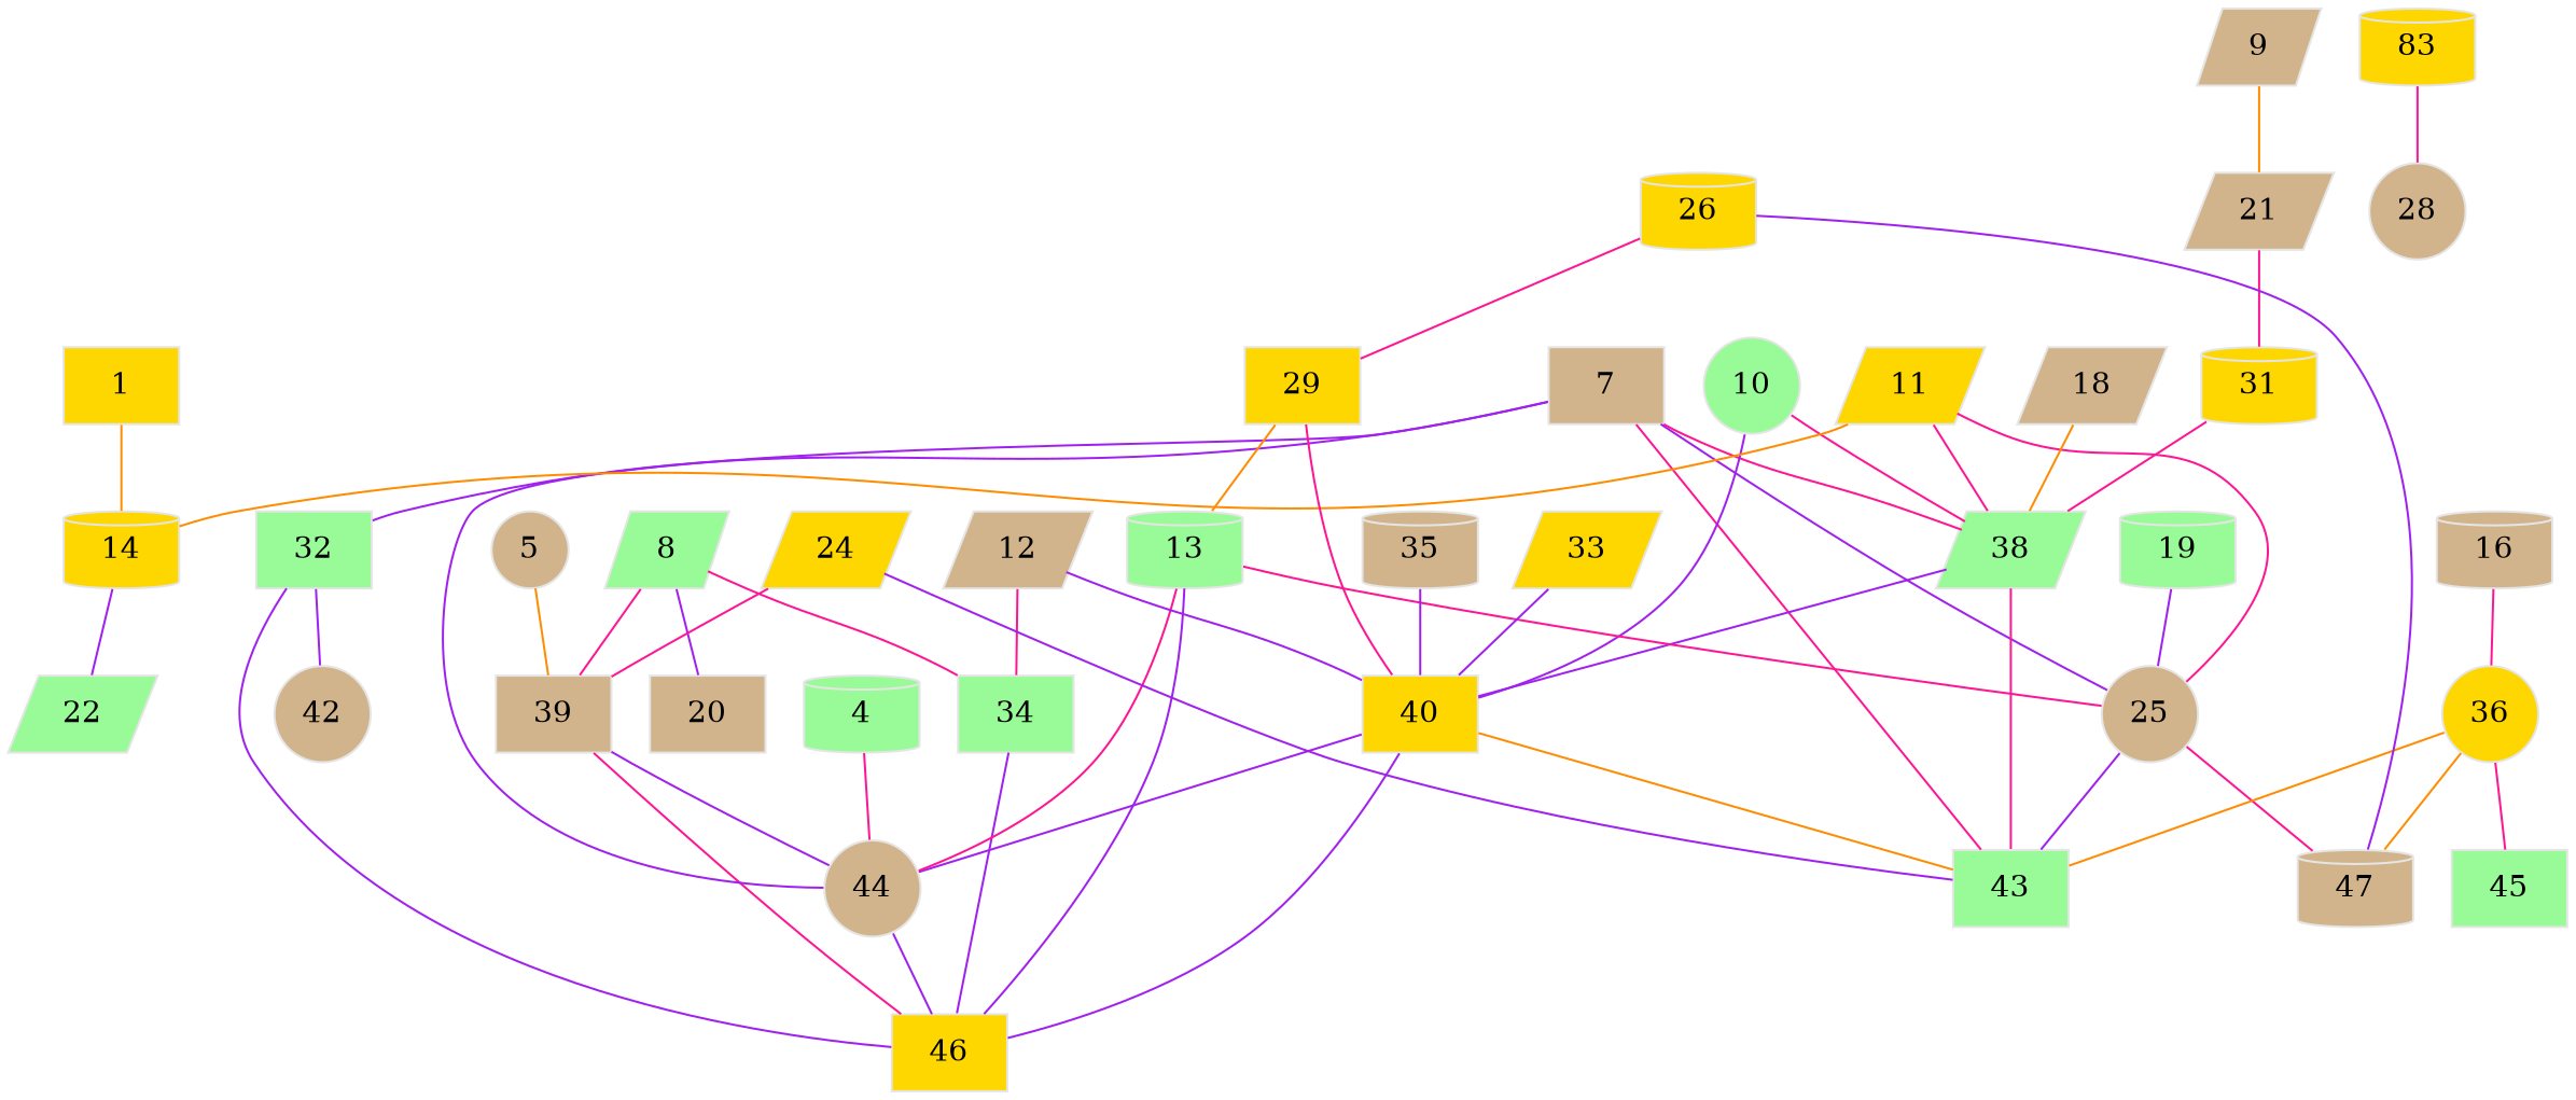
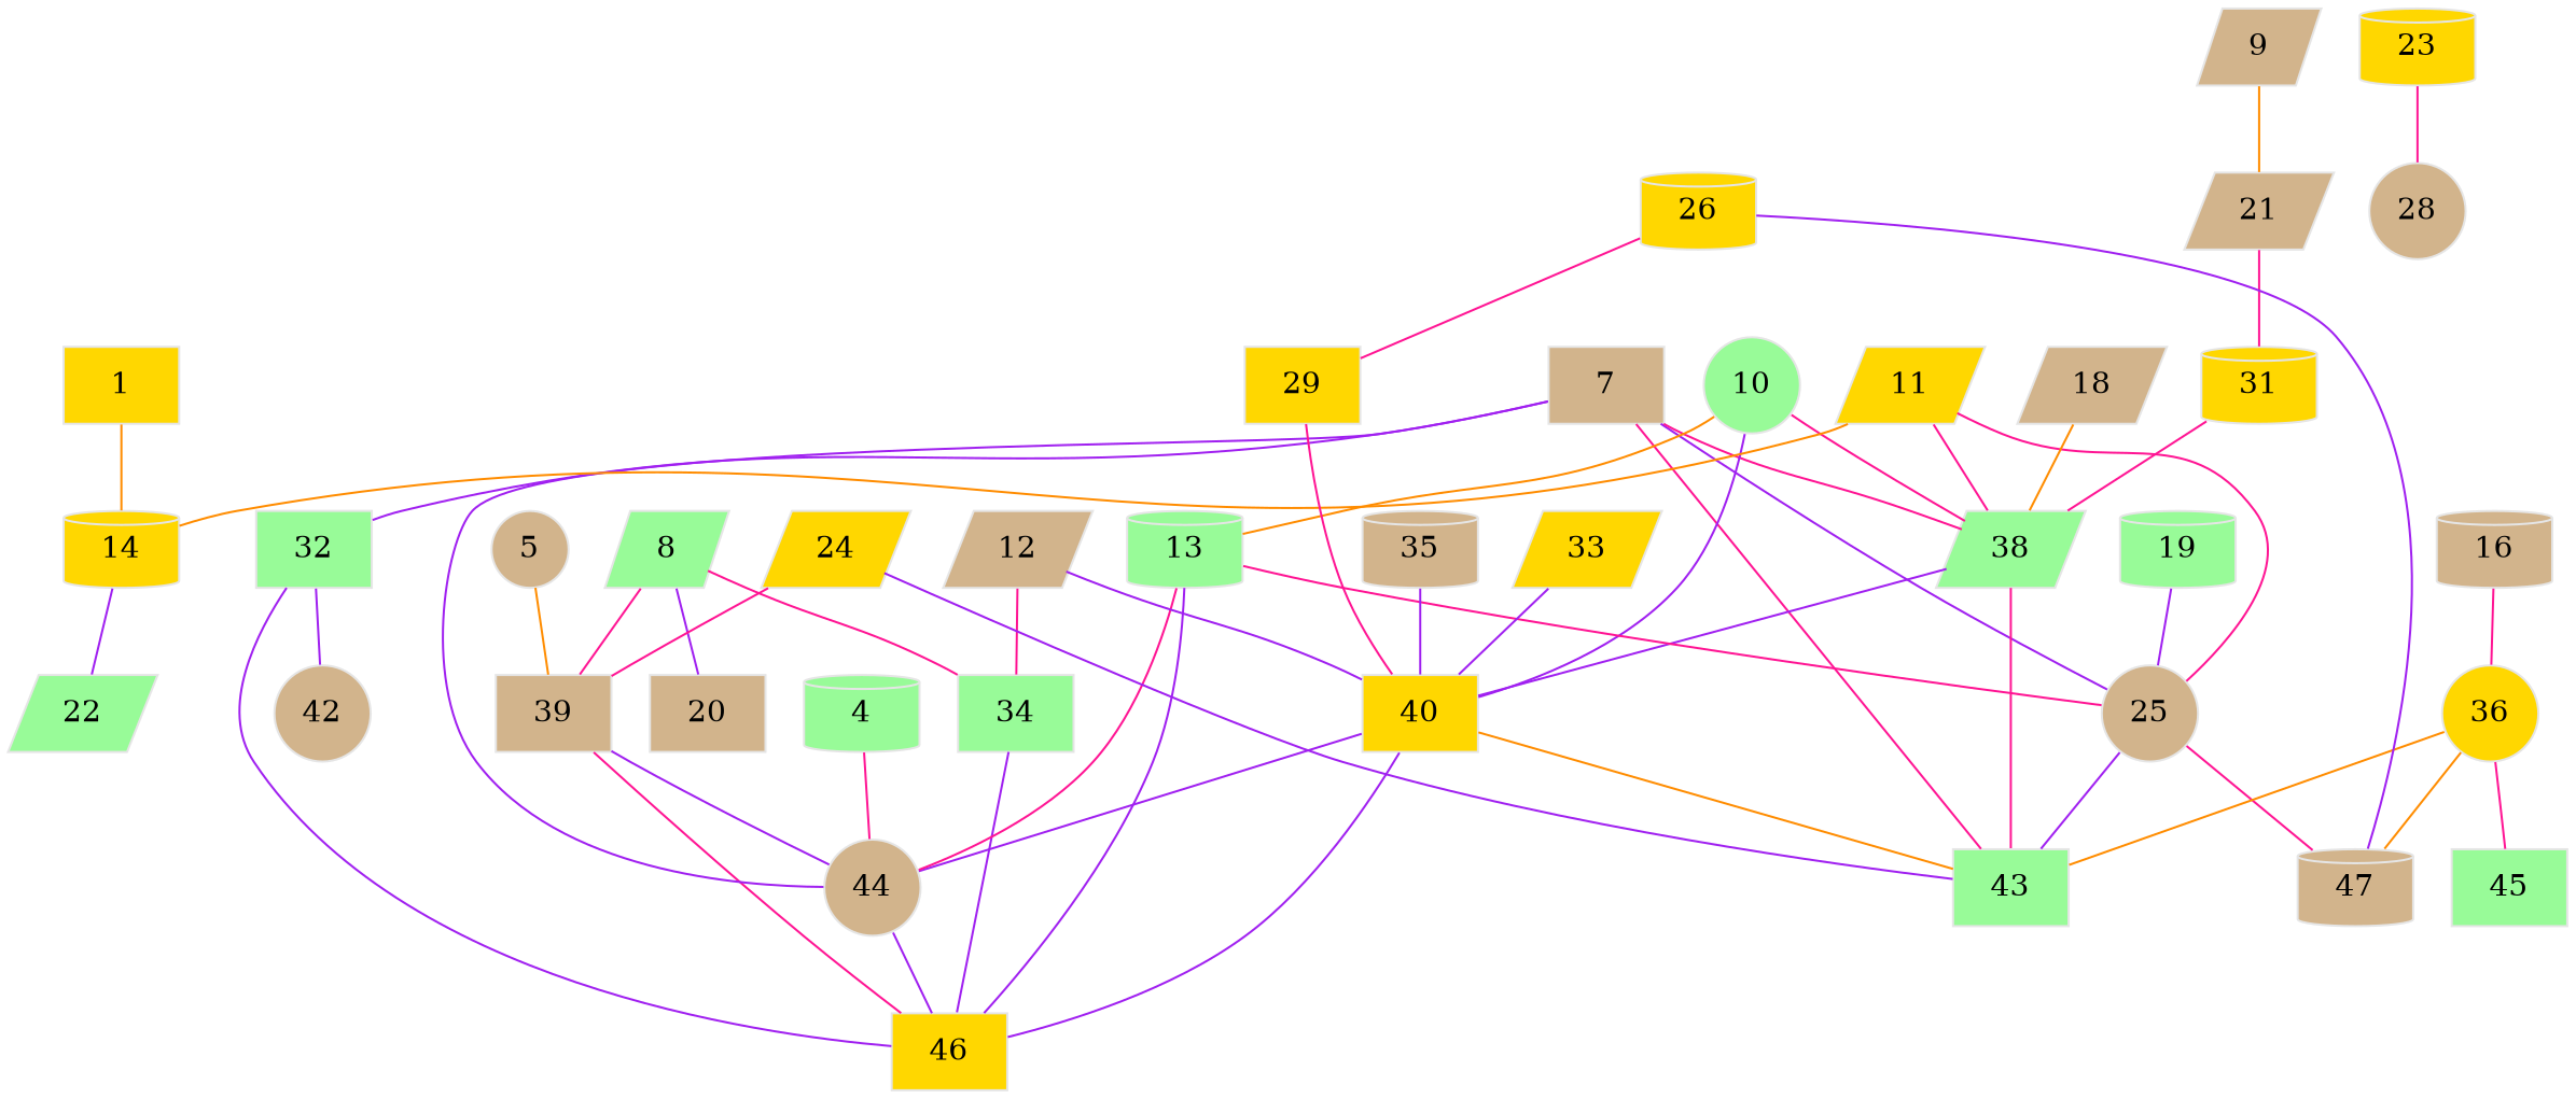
  graph {
    node [color=gray90 fillcolor=tan shape=box style=filled]
    edge [color=purple weight=1.0]
    1 [fillcolor=gold]
    14 [fillcolor=gold shape=cylinder]
    22 [fillcolor=palegreen shape=parallelogram]
    4 [fillcolor=palegreen shape=cylinder]
    44 [shape=circle]
    46 [fillcolor=gold]
    5 [shape=circle]
    39
    7
    25 [shape=circle]
    32 [fillcolor=palegreen]
    38 [fillcolor=palegreen shape=parallelogram]
    43 [fillcolor=palegreen]
    47 [shape=cylinder]
    42 [shape=circle]
    40 [fillcolor=gold]
    8 [fillcolor=palegreen shape=parallelogram]
    20
    34 [fillcolor=palegreen]
    9 [shape=parallelogram]
    21 [shape=parallelogram]
    31 [fillcolor=gold shape=cylinder]
    10 [fillcolor=palegreen shape=circle]
    13 [fillcolor=palegreen shape=cylinder]
    11 [fillcolor=gold shape=parallelogram]
    12 [shape=parallelogram]
    16 [shape=cylinder]
    36 [fillcolor=gold shape=circle]
    45 [fillcolor=palegreen]
    18 [shape=parallelogram]
    19 [fillcolor=palegreen shape=cylinder]
-   23 [fillcolor=gold shape=cylinder label=83]
+   23 [fillcolor=gold shape=cylinder]
    28 [shape=circle]
    24 [fillcolor=gold shape=parallelogram]
    26 [fillcolor=gold shape=cylinder]
    29 [fillcolor=gold]
    33 [fillcolor=gold shape=parallelogram]
    35 [shape=cylinder]
    1 -- 14 [color=darkorange]
    14 -- 22
    4 -- 44 [color=deeppink]
    44 -- 46
    5 -- 39 [color=darkorange]
    39 -- 44
    39 -- 46 [color=deeppink]
    7 -- 44
    7 -- 25
    7 -- 32
    7 -- 38 [color=deeppink]
    7 -- 43 [color=deeppink]
    25 -- 43
    25 -- 47 [color=deeppink]
    32 -- 46
    32 -- 42
    38 -- 43 [color=deeppink weight=2.0]
    38 -- 40
    40 -- 44
    40 -- 46
    40 -- 43 [color=darkorange]
    8 -- 39 [color=deeppink]
    8 -- 20
    8 -- 34 [color=deeppink]
    34 -- 46
    9 -- 21 [color=darkorange]
    21 -- 31 [color=deeppink]
    31 -- 38 [color=deeppink]
    10 -- 38 [color=deeppink]
    10 -- 40
-   29 -- 13 [color=darkorange]
+   10 -- 13 [color=darkorange]
    13 -- 44 [color=deeppink]
    13 -- 46
    13 -- 25 [color=deeppink]
    11 -- 14 [color=darkorange]
    11 -- 25 [color=deeppink]
    11 -- 38 [color=deeppink]
    12 -- 40
    12 -- 34 [color=deeppink]
    16 -- 36 [color=deeppink]
    36 -- 43 [color=darkorange]
    36 -- 47 [color=darkorange]
    36 -- 45 [color=deeppink]
    18 -- 38 [color=darkorange]
    19 -- 25
    23 -- 28 [color=deeppink]
    24 -- 39 [color=deeppink]
    24 -- 43
    26 -- 47
    26 -- 29 [color=deeppink]
    29 -- 40 [color=deeppink]
    33 -- 40
    35 -- 40
  }
